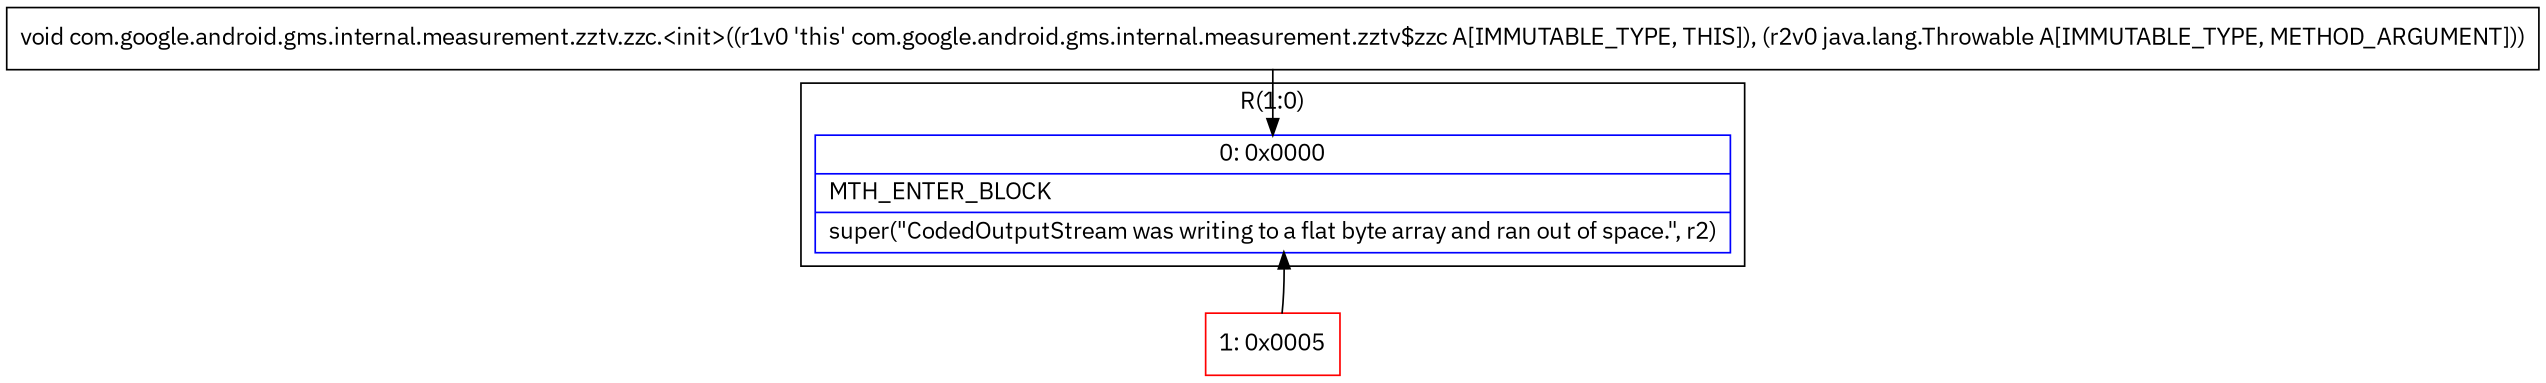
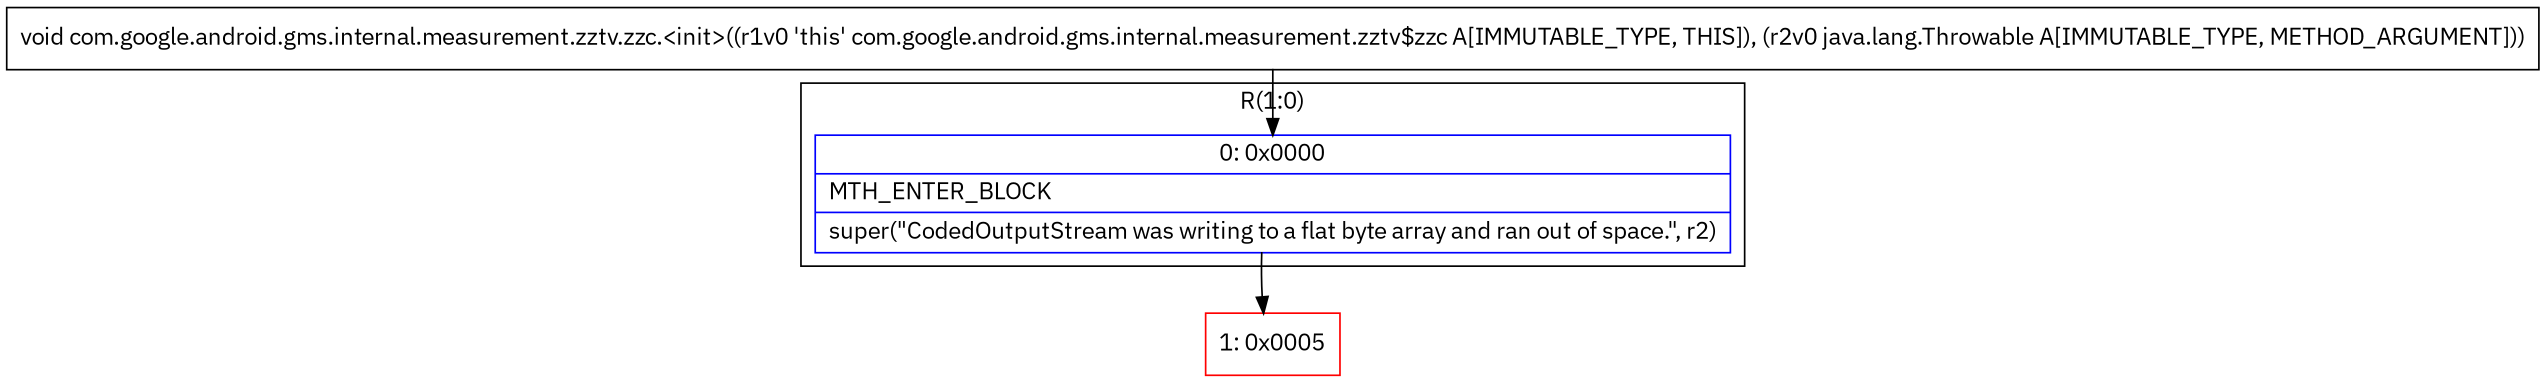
  digraph {
    fontname="IBM Plex Sans"
    node [shape=record fontname="IBM Plex Sans"]
    edge [fontname="IBM Plex Sans"]
    n1 [color=blue label="{0\:\ 0x0000|MTH_ENTER_BLOCK\l|super(\"CodedOutputStream was writing to a flat byte array and ran out of space.\", r2)\l}"]
    n2 [color=red label="{1\:\ 0x0005}"]
    n3 [label="{void com.google.android.gms.internal.measurement.zztv.zzc.\<init\>((r1v0 'this' com.google.android.gms.internal.measurement.zztv$zzc A[IMMUTABLE_TYPE, THIS]), (r2v0 java.lang.Throwable A[IMMUTABLE_TYPE, METHOD_ARGUMENT])) }"]
    subgraph cluster_1 {
      label="R(1:0)"
      n1
    }
-   n2 -> n1
+   n1 -> n2
    n3 -> n1
  }
